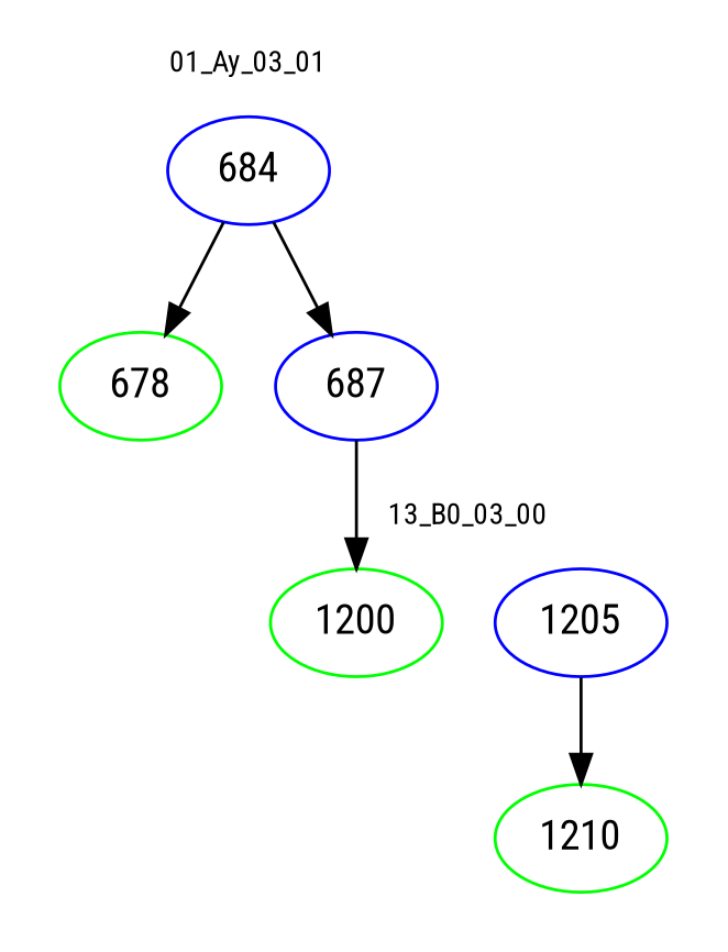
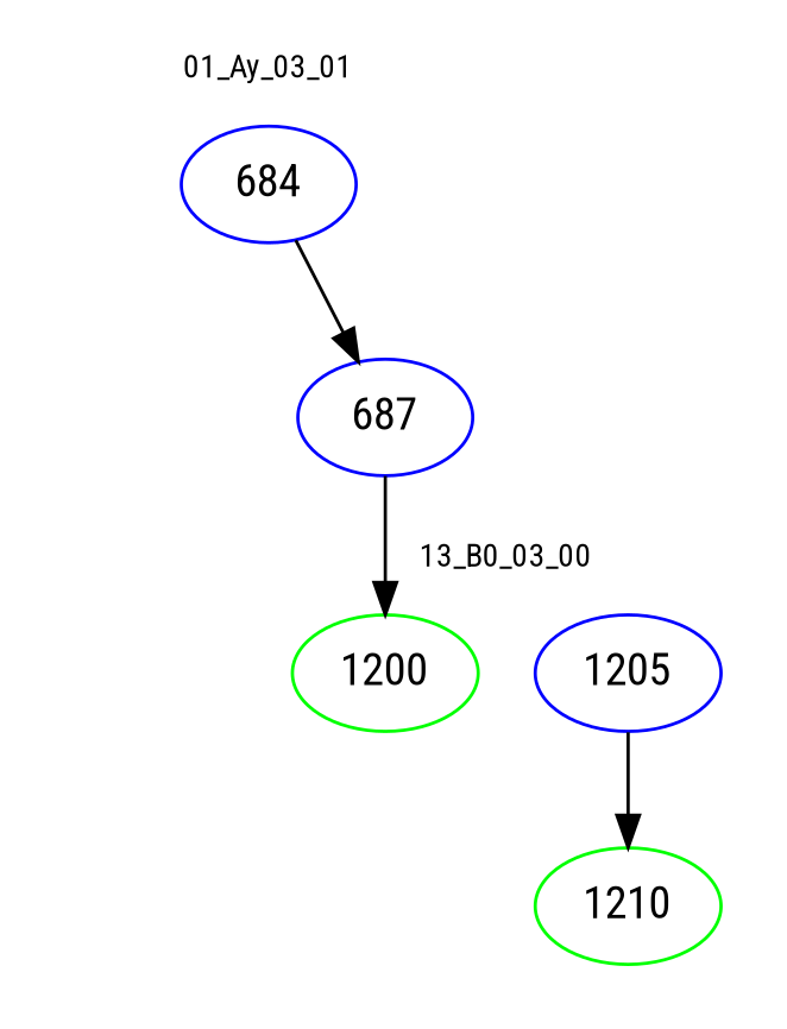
  digraph {
    fontname="Roboto Condensed"
    node [color=blue fontname="Roboto Condensed"]
    edge [color=black fontname="Roboto Condensed"]
    n1 [label=684]
-   n2 [color=green label=678]
    n3 [label=687]
    n4 [label=1205]
    n5 [color=green label=1200]
    n6 [color=green label=1210]
    subgraph cluster_1 {
      color=white
      fontsize=10
      label="01_Ay_03_01"
      n1
-     n2
      n3
    }
    subgraph cluster_2 {
      color=white
      fontsize=10
      label="13_B0_03_00"
      n4
      n5
      n6
    }
-   n1 -> n2
    n1 -> n3
    n3 -> n5
    n4 -> n6
  }
